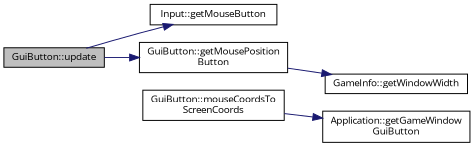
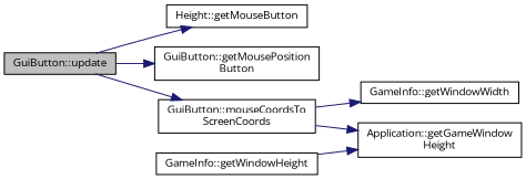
  digraph {
    fontname="Open Sans"
    rankdir=LR
    node [color=black fillcolor=white fontname="Open Sans" fontsize=10 shape=record style=filled]
    edge [color=midnightblue fontname="Open Sans" fontsize=10 labelfontname=Helvetica labelfontsize=10 style=solid]
    n1 [fillcolor=grey75 fontcolor=black height=0.2 label="GuiButton::update" width=0.4]
-   n2 [height=0.2 label="Input::getMouseButton" width=0.4]
+   n2 [height=0.2 label="Height::getMouseButton" width=0.4]
    n3 [height=0.2 label="GuiButton::mouseCoordsTo\lScreenCoords" width=0.4]
    n4 [height=0.2 label="GuiButton::getMousePosition\lButton" width=0.4]
    n5 [height=0.2 label="GameInfo::getWindowWidth" width=0.4]
-   n6 [height=0.2 label="Application::getGameWindow\lGuiButton" width=0.4]
+   n6 [height=0.2 label="Application::getGameWindow\lHeight" width=0.4]
+   n7 [height=0.2 label="GameInfo::getWindowHeight" width=0.4]
    n1 -> n2
+   n1 -> n3
    n1 -> n4
-   n4 -> n5
+   n3 -> n5
    n3 -> n6
+   n7 -> n6
  }
